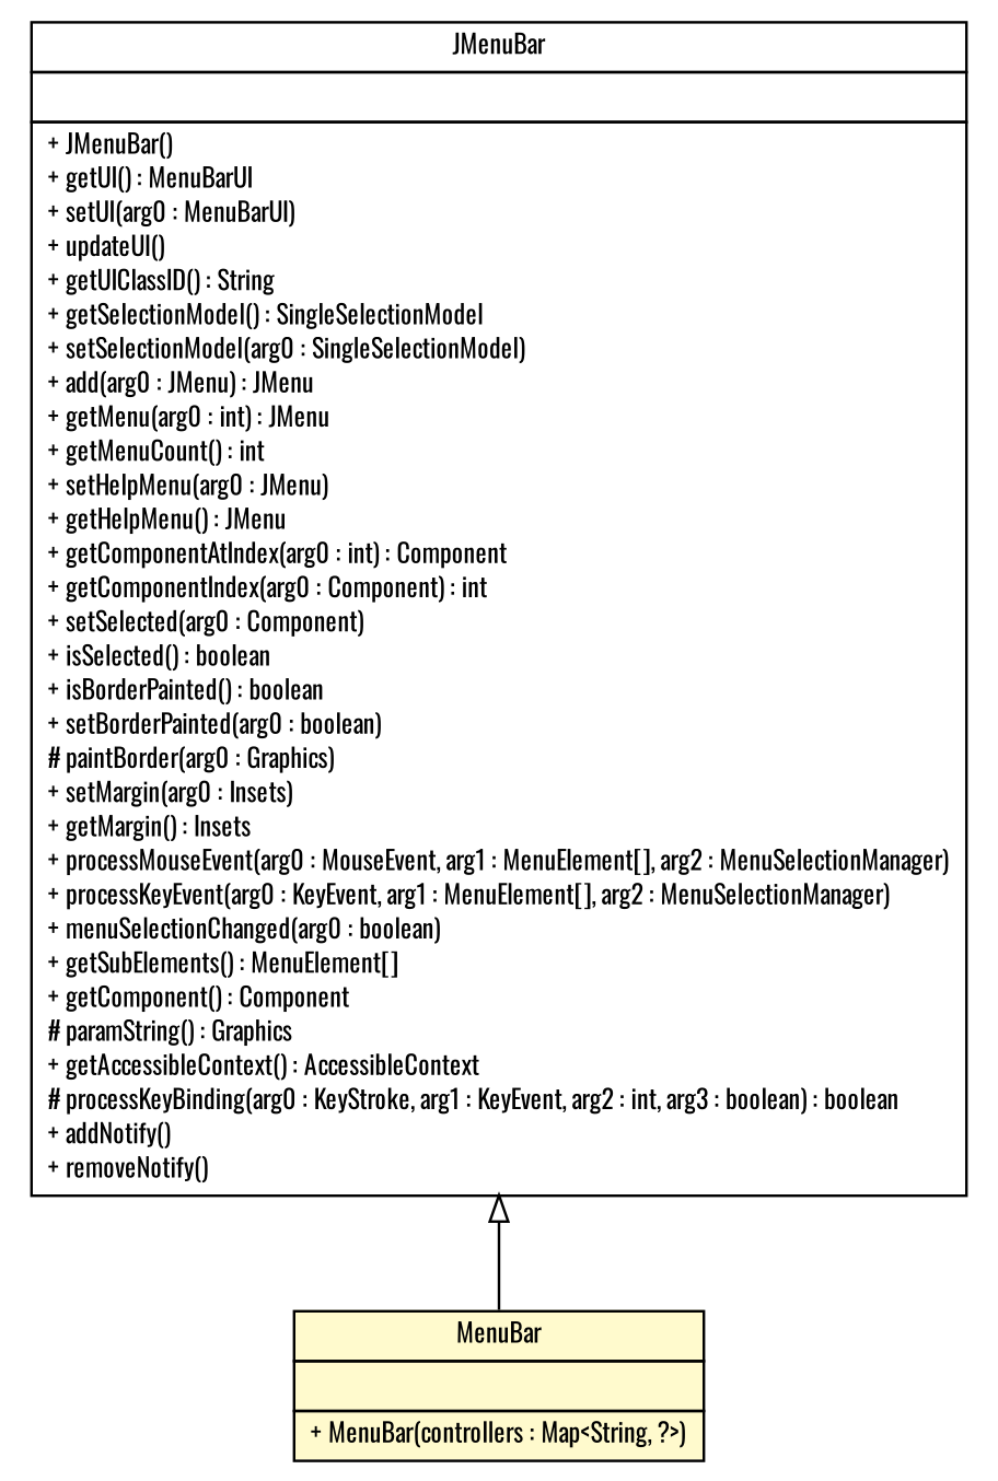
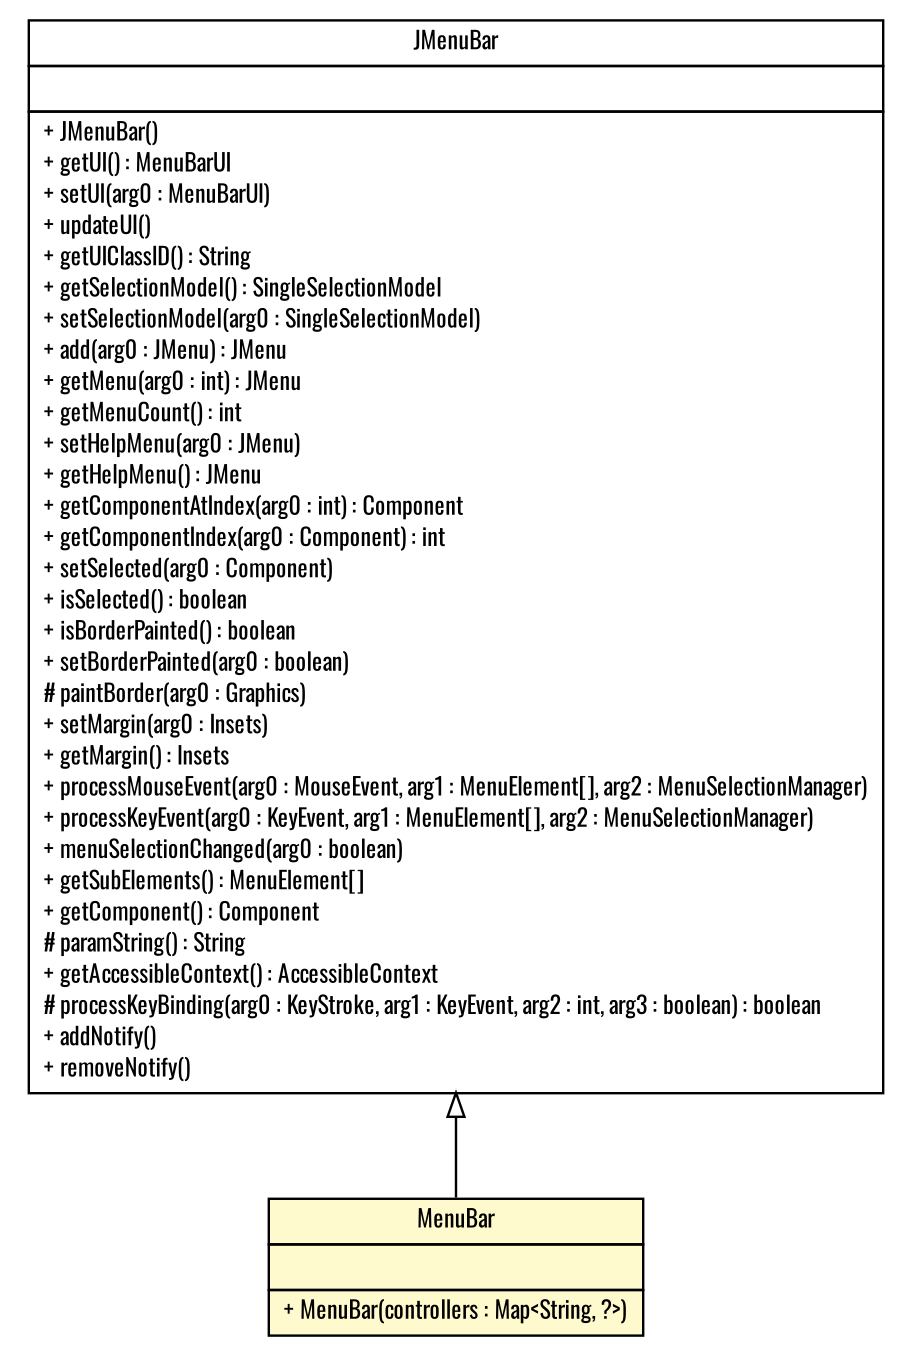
  digraph {
    nodesep=0.25
    ranksep=0.5
    fontname=Oswald
    node [fontcolor=black fontname=Oswald fontsize=10.0 shape=plaintext]
    n1 [label=<<table title="thmuggleton.view.impl.MenuBar" border="0" cellborder="1" cellspacing="0" cellpadding="2" port="p" bgcolor="lemonChiffon" href="./MenuBar.html"> 		<tr><td><table border="0" cellspacing="0" cellpadding="1"> <tr><td align="center" balign="center"> MenuBar </td></tr> 		</table></td></tr> 		<tr><td><table border="0" cellspacing="0" cellpadding="1"> <tr><td align="left" balign="left">  </td></tr> 		</table></td></tr> 		<tr><td><table border="0" cellspacing="0" cellpadding="1"> <tr><td align="left" balign="left"> + MenuBar(controllers : Map&lt;String, ?&gt;) </td></tr> 		</table></td></tr> 		</table>>]
-   n2 [label=<<table title="javax.swing.JMenuBar" border="0" cellborder="1" cellspacing="0" cellpadding="2" port="p" href="http://java.sun.com/j2se/1.4.2/docs/api/javax/swing/JMenuBar.html"> 		<tr><td><table border="0" cellspacing="0" cellpadding="1"> <tr><td align="center" balign="center"> JMenuBar </td></tr> 		</table></td></tr> 		<tr><td><table border="0" cellspacing="0" cellpadding="1"> <tr><td align="left" balign="left">  </td></tr> 		</table></td></tr> 		<tr><td><table border="0" cellspacing="0" cellpadding="1"> <tr><td align="left" balign="left"> + JMenuBar() </td></tr> <tr><td align="left" balign="left"> + getUI() : MenuBarUI </td></tr> <tr><td align="left" balign="left"> + setUI(arg0 : MenuBarUI) </td></tr> <tr><td align="left" balign="left"> + updateUI() </td></tr> <tr><td align="left" balign="left"> + getUIClassID() : String </td></tr> <tr><td align="left" balign="left"> + getSelectionModel() : SingleSelectionModel </td></tr> <tr><td align="left" balign="left"> + setSelectionModel(arg0 : SingleSelectionModel) </td></tr> <tr><td align="left" balign="left"> + add(arg0 : JMenu) : JMenu </td></tr> <tr><td align="left" balign="left"> + getMenu(arg0 : int) : JMenu </td></tr> <tr><td align="left" balign="left"> + getMenuCount() : int </td></tr> <tr><td align="left" balign="left"> + setHelpMenu(arg0 : JMenu) </td></tr> <tr><td align="left" balign="left"> + getHelpMenu() : JMenu </td></tr> <tr><td align="left" balign="left"> + getComponentAtIndex(arg0 : int) : Component </td></tr> <tr><td align="left" balign="left"> + getComponentIndex(arg0 : Component) : int </td></tr> <tr><td align="left" balign="left"> + setSelected(arg0 : Component) </td></tr> <tr><td align="left" balign="left"> + isSelected() : boolean </td></tr> <tr><td align="left" balign="left"> + isBorderPainted() : boolean </td></tr> <tr><td align="left" balign="left"> + setBorderPainted(arg0 : boolean) </td></tr> <tr><td align="left" balign="left"> # paintBorder(arg0 : Graphics) </td></tr> <tr><td align="left" balign="left"> + setMargin(arg0 : Insets) </td></tr> <tr><td align="left" balign="left"> + getMargin() : Insets </td></tr> <tr><td align="left" balign="left"> + processMouseEvent(arg0 : MouseEvent, arg1 : MenuElement[], arg2 : MenuSelectionManager) </td></tr> <tr><td align="left" balign="left"> + processKeyEvent(arg0 : KeyEvent, arg1 : MenuElement[], arg2 : MenuSelectionManager) </td></tr> <tr><td align="left" balign="left"> + menuSelectionChanged(arg0 : boolean) </td></tr> <tr><td align="left" balign="left"> + getSubElements() : MenuElement[] </td></tr> <tr><td align="left" balign="left"> + getComponent() : Component </td></tr> <tr><td align="left" balign="left"> # paramString() : Graphics </td></tr> <tr><td align="left" balign="left"> + getAccessibleContext() : AccessibleContext </td></tr> <tr><td align="left" balign="left"> # processKeyBinding(arg0 : KeyStroke, arg1 : KeyEvent, arg2 : int, arg3 : boolean) : boolean </td></tr> <tr><td align="left" balign="left"> + addNotify() </td></tr> <tr><td align="left" balign="left"> + removeNotify() </td></tr> 		</table></td></tr> 		</table>>]
+   n2 [label=<<table title="javax.swing.JMenuBar" border="0" cellborder="1" cellspacing="0" cellpadding="2" port="p" href="http://java.sun.com/j2se/1.4.2/docs/api/javax/swing/JMenuBar.html"> 		<tr><td><table border="0" cellspacing="0" cellpadding="1"> <tr><td align="center" balign="center"> JMenuBar </td></tr> 		</table></td></tr> 		<tr><td><table border="0" cellspacing="0" cellpadding="1"> <tr><td align="left" balign="left">  </td></tr> 		</table></td></tr> 		<tr><td><table border="0" cellspacing="0" cellpadding="1"> <tr><td align="left" balign="left"> + JMenuBar() </td></tr> <tr><td align="left" balign="left"> + getUI() : MenuBarUI </td></tr> <tr><td align="left" balign="left"> + setUI(arg0 : MenuBarUI) </td></tr> <tr><td align="left" balign="left"> + updateUI() </td></tr> <tr><td align="left" balign="left"> + getUIClassID() : String </td></tr> <tr><td align="left" balign="left"> + getSelectionModel() : SingleSelectionModel </td></tr> <tr><td align="left" balign="left"> + setSelectionModel(arg0 : SingleSelectionModel) </td></tr> <tr><td align="left" balign="left"> + add(arg0 : JMenu) : JMenu </td></tr> <tr><td align="left" balign="left"> + getMenu(arg0 : int) : JMenu </td></tr> <tr><td align="left" balign="left"> + getMenuCount() : int </td></tr> <tr><td align="left" balign="left"> + setHelpMenu(arg0 : JMenu) </td></tr> <tr><td align="left" balign="left"> + getHelpMenu() : JMenu </td></tr> <tr><td align="left" balign="left"> + getComponentAtIndex(arg0 : int) : Component </td></tr> <tr><td align="left" balign="left"> + getComponentIndex(arg0 : Component) : int </td></tr> <tr><td align="left" balign="left"> + setSelected(arg0 : Component) </td></tr> <tr><td align="left" balign="left"> + isSelected() : boolean </td></tr> <tr><td align="left" balign="left"> + isBorderPainted() : boolean </td></tr> <tr><td align="left" balign="left"> + setBorderPainted(arg0 : boolean) </td></tr> <tr><td align="left" balign="left"> # paintBorder(arg0 : Graphics) </td></tr> <tr><td align="left" balign="left"> + setMargin(arg0 : Insets) </td></tr> <tr><td align="left" balign="left"> + getMargin() : Insets </td></tr> <tr><td align="left" balign="left"> + processMouseEvent(arg0 : MouseEvent, arg1 : MenuElement[], arg2 : MenuSelectionManager) </td></tr> <tr><td align="left" balign="left"> + processKeyEvent(arg0 : KeyEvent, arg1 : MenuElement[], arg2 : MenuSelectionManager) </td></tr> <tr><td align="left" balign="left"> + menuSelectionChanged(arg0 : boolean) </td></tr> <tr><td align="left" balign="left"> + getSubElements() : MenuElement[] </td></tr> <tr><td align="left" balign="left"> + getComponent() : Component </td></tr> <tr><td align="left" balign="left"> # paramString() : String </td></tr> <tr><td align="left" balign="left"> + getAccessibleContext() : AccessibleContext </td></tr> <tr><td align="left" balign="left"> # processKeyBinding(arg0 : KeyStroke, arg1 : KeyEvent, arg2 : int, arg3 : boolean) : boolean </td></tr> <tr><td align="left" balign="left"> + addNotify() </td></tr> <tr><td align="left" balign="left"> + removeNotify() </td></tr> 		</table></td></tr> 		</table>>]
    n2 -> n1 [arrowtail=empty dir=back fontname=Oswald fontsize=10 headport=p labelfontname=Helvetica labelfontsize=10 tailport=p]
  }
